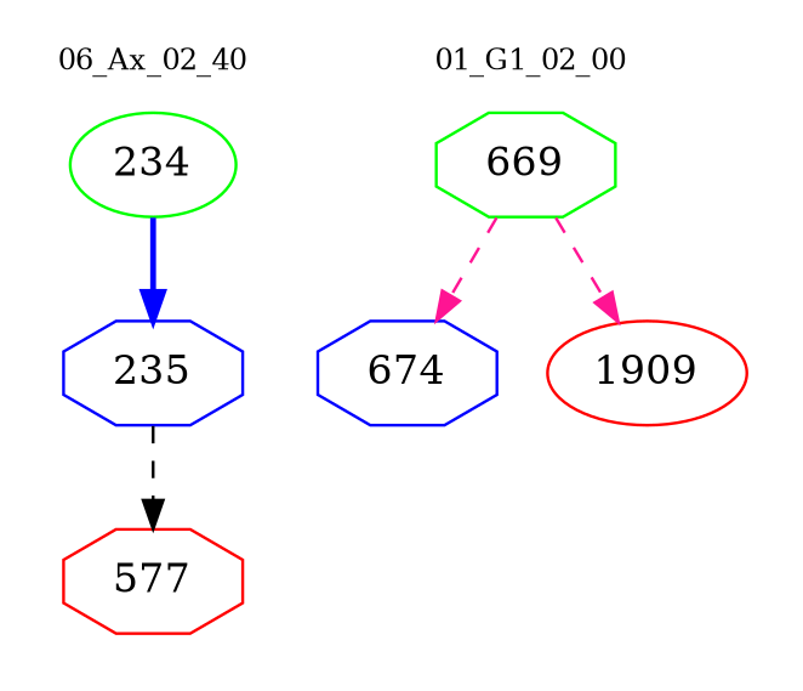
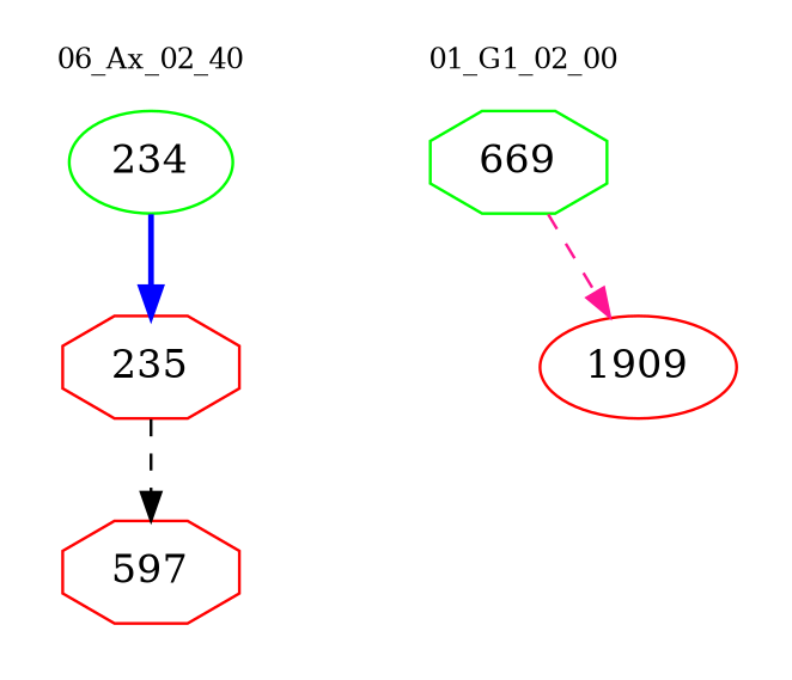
  digraph {
    node [color=green shape=octagon]
    edge [color=deeppink style=dashed]
    n1 [label=234 shape=ellipse]
-   n2 [color=blue label=235]
-   n3 [color=red label=577]
+   n2 [color=red label=235]
+   n3 [color=red label=597]
    n4 [label=669]
-   n5 [color=blue label=674]
    n6 [color=red label=1909 shape=ellipse]
    subgraph cluster_1 {
      color=white
      fontsize=10
      label="06_Ax_02_40"
      n1
      n2
      n3
    }
    subgraph cluster_2 {
      color=white
      fontsize=10
      label="01_G1_02_00"
      n4
-     n5
      n6
    }
    n1 -> n2 [color=blue style=bold]
    n2 -> n3 [color=black]
-   n4 -> n5
    n4 -> n6
  }
